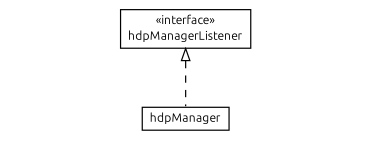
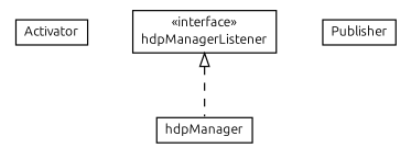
  digraph {
    nodesep=0.25
    ranksep=0.5
    fontname=Ubuntu
    node [fontcolor=black fontname=Ubuntu fontsize=10.0 shape=plaintext]
+   n1 [label=<<table title="org.universAAL.lddi.manager.publisher.Activator" border="0" cellborder="1" cellspacing="0" cellpadding="2" port="p" href="./Activator.html"> 		<tr><td><table border="0" cellspacing="0" cellpadding="1"> <tr><td align="center" balign="center"> Activator </td></tr> 		</table></td></tr> 		</table>>]
    n2 [label=<<table title="org.universAAL.lddi.manager.publisher.hdpManagerListener" border="0" cellborder="1" cellspacing="0" cellpadding="2" port="p" href="./hdpManagerListener.html"> 		<tr><td><table border="0" cellspacing="0" cellpadding="1"> <tr><td align="center" balign="center"> &#171;interface&#187; </td></tr> <tr><td align="center" balign="center"> hdpManagerListener </td></tr> 		</table></td></tr> 		</table>>]
    n3 [label=<<table title="org.universAAL.lddi.manager.publisher.hdpManager" border="0" cellborder="1" cellspacing="0" cellpadding="2" port="p" href="./hdpManager.html"> 		<tr><td><table border="0" cellspacing="0" cellpadding="1"> <tr><td align="center" balign="center"> hdpManager </td></tr> 		</table></td></tr> 		</table>>]
+   n4 [label=<<table title="org.universAAL.lddi.manager.publisher.Publisher" border="0" cellborder="1" cellspacing="0" cellpadding="2" port="p" href="./Publisher.html"> 		<tr><td><table border="0" cellspacing="0" cellpadding="1"> <tr><td align="center" balign="center"> Publisher </td></tr> 		</table></td></tr> 		</table>>]
    n2 -> n3 [arrowtail=empty dir=back fontname=Ubuntu fontsize=10 headport=p labelfontname=Helvetica labelfontsize=10 style=dashed tailport=p]
  }
